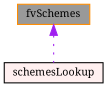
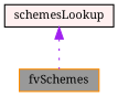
  digraph {
    fontname="Noto Serif"
    node [fontname="Noto Serif" fontsize=10 shape=box style=filled]
    n1 [color=darkorange fillcolor=grey60 fontcolor=black height=0.2 label=fvSchemes width=0.4]
    n2 [color=black fillcolor="#FFF0F0" height=0.2 label=schemesLookup width=0.4]
-   n1 -> n2 [color=purple dir=back fontname="Noto Serif" fontsize=10 labelfontname=Helvetica labelfontsize=10 style=dotted]
+   n2 -> n1 [color=purple dir=back fontname="Noto Serif" fontsize=10 labelfontname=Helvetica labelfontsize=10 style=dotted]
  }
